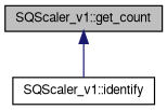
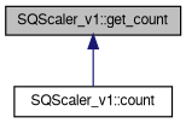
  digraph {
    rankdir=TB
    node [color=black fontname=FreeSans fontsize=10 shape=record]
    n1 [fillcolor=grey75 fontcolor=black height=0.2 label="SQScaler_v1::get_count" style=filled width=0.4]
-   n2 [height=0.2 label="SQScaler_v1::identify" width=0.4]
+   n2 [height=0.2 label="SQScaler_v1::count" width=0.4]
    n1 -> n2 [color=midnightblue dir=back fontname=FreeSans fontsize=10 labelfontname=FreeSans labelfontsize=10 style=solid]
  }
